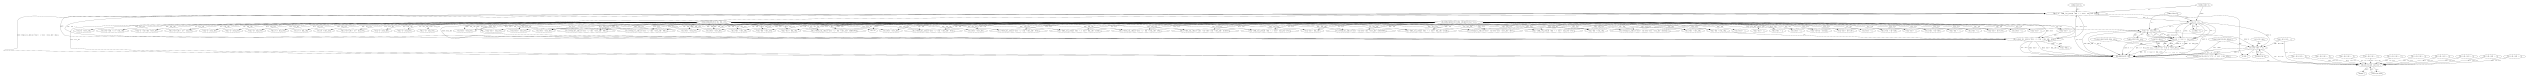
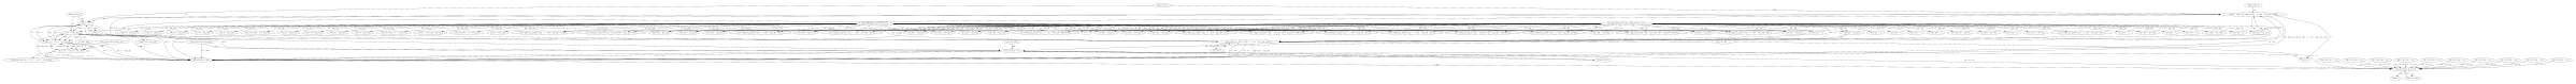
  digraph {
    fontname="Courier Prime"
    node [fontname="Courier Prime"]
    edge [fontname="Courier Prime"]
    n1 [label="(Call,n = read_i32_leb128 (buf + 1, buf + buf_len, &val))"]
    n2 [label="(Call,read_i32_leb128 (buf + 1, buf + buf_len, &val))"]
    n3 [label="(Call,n > 0)"]
    n4 [label="(Block,)"]
    n5 [label="(MethodReturn,int)"]
    n6 [label="(Call,&val)"]
    n7 [label="(Call,n < buf_len)"]
    n8 [label="(Call,n > 0 && n < buf_len)"]
    n9 [label="(Call,op->len += n)"]
    n10 [label="(Literal,0)"]
    n11 [label="(Return,return op->len;)"]
    n12 [label="(MethodParameterIn,const unsigned char *buf)"]
    n13 [label="(Call,buf + buf_len)"]
    n14 [label="(Call,buf + 1)"]
    n15 [label="(Call,read_u32_leb128 (buf + 1, buf + buf_len, &val))"]
    n16 [label="(Call,buf + buf_len)"]
    n17 [label="(Call,read_u32_leb128 (buf + 1, buf + buf_len, &val))"]
    n18 [label="(Call,read_u32_leb128 (buf + 1, buf + buf_len, &count))"]
    n19 [label="(Call,buf + 1)"]
    n20 [label="(Call,read_u32_leb128 (buf + 1, buf + buf_len, &val))"]
    n21 [label="(Call,read_u32_leb128 (buf + op->len, buf + buf_len, &offset))"]
    n22 [label="(Call,read_u32_leb128 (buf + 1, buf + buf_len, &val))"]
    n23 [label="(Call,buf + 1)"]
    n24 [label="(Call,buf + buf_len)"]
    n25 [label="(Call,buf + 1)"]
    n26 [label="(Call,read_u32_leb128 (buf + op->len, buf + buf_len, &reserved))"]
    n27 [label="(Call,op->op = buf[0])"]
    n28 [label="(Call,buf + op->len)"]
    n29 [label="(Call,buf + 1)"]
    n30 [label="(Call,buf + op->len)"]
    n31 [label="(Call,read_u32_leb128 (buf + 1, buf + buf_len, &flag))"]
    n32 [label="(Call,read_u32_leb128 (buf + op->len, buf + buf_len, &def))"]
    n33 [label="(Call,read_i64_leb128 (buf + 1, buf + buf_len, &val))"]
    n34 [label="(Call,buf + buf_len)"]
    n35 [label="(Call,buf + 1)"]
    n36 [label="(Call,read_u32_leb128 (buf + op->len, buf + buf_len, &table[i]))"]
    n37 [label="(Call,buf + buf_len)"]
    n38 [label="(Call,buf + buf_len)"]
    n39 [label="(Call,buf + op->len)"]
    n40 [label="(Call,buf + 1)"]
    n41 [label="(Call,buf + buf_len)"]
    n42 [label="(Call,buf + buf_len)"]
    n43 [label="(Call,buf + 1)"]
    n44 [label="(Call,buf + buf_len)"]
    n45 [label="(Call,buf + buf_len)"]
    n46 [label="(Call,read_u64_leb128 (buf + 1, buf + buf_len, &val))"]
    n47 [label="(Call,read_i32_leb128 (buf + 1, buf + buf_len, &val))"]
    n48 [label="(Call,buf + buf_len)"]
    n49 [label="(Call,buf + buf_len)"]
    n50 [label="(Call,buf + buf_len)"]
    n51 [label="(Call,buf + op->len)"]
    n52 [label="(Call,buf + 1)"]
    n53 [label="(Call,buf + 1)"]
    n54 [label="(Call,buf + 1)"]
    n55 [label="(Call,buf + buf_len)"]
    n56 [label="(Call,buf + buf_len)"]
    n57 [label="(Call,read_u32_leb128 (buf + 1, buf + buf_len, &reserved))"]
    1000100
    n59 [label="(MethodParameterIn,int buf_len)"]
    n60 [label="(Call,n < buf_len)"]
    n61 [label="(Call,op->len + n <= buf_len)"]
    n62 [label="(Call,n + op->len < buf_len)"]
    n63 [label="(Call,op->len + n <= buf_len)"]
    n64 [label="(Call,n < buf_len)"]
    n65 [label="(Call,n < buf_len)"]
    n66 [label="(Call,n < buf_len)"]
    n67 [label="(Call,n < buf_len)"]
    n68 [label="(Call,n < buf_len)"]
    n69 [label="(Call,n < buf_len)"]
    n70 [label="(Call,op->len + n <= buf_len)"]
    n71 [label="(Call,n < buf_len)"]
    n72 [label="(Call,n < buf_len)"]
    n73 [label="(Call,n < buf_len)"]
    n74 [label="(Identifier,buf_len)"]
    n75 [label="(Call,!(n > 0 && n < buf_len))"]
    n76 [label="(Identifier,n)"]
    n77 [label="(ControlStructure,if (!(n > 0 && n < buf_len)))"]
    n78 [label="(Block,)"]
    n79 [label="(Call,op->len)"]
    n80 [label="(Call,op->len += n)"]
    n81 [label="(Call,op->len)"]
    n82 [label="(Call,op->len += n)"]
    n83 [label="(Call,op->len += n)"]
    n84 [label="(Call,op->len += n)"]
    n85 [label="(Call,op->len += n)"]
    n86 [label="(ControlStructure,break;)"]
    n87 [label="(Identifier,n)"]
    n88 [label="(Identifier,n)"]
    n89 [label="(Call,op->len = 1)"]
    n90 [label="(Identifier,n)"]
    n91 [label="(Call,op->len += n)"]
    n92 [label="(Literal,0x80)"]
    n93 [label="(Call,op->len += n)"]
    n94 [label="(Call,op->len += n)"]
    n95 [label="(Call,op->len += n)"]
    n96 [label="(ControlStructure,goto err;)"]
    n97 [label="(Call,op->len += n)"]
    n1 -> n2 [label="CFG: "]
    n1 -> n3 [label="DDG: n"]
    n1 -> n4 [label="AST: "]
    n1 -> n5 [label="DDG: read_i32_leb128 (buf + 1, buf + buf_len, &val)"]
    n2 -> n1 [label="AST: "]
    n2 -> n1 [label="DDG: buf + 1"]
    n2 -> n1 [label="DDG: buf + buf_len"]
    n2 -> n1 [label="DDG: &val"]
    n2 -> n5 [label="DDG: buf + 1"]
    n2 -> n5 [label="DDG: buf + buf_len"]
    n2 -> n5 [label="DDG: &val"]
    n2 -> n6 [label="CFG: "]
    n3 -> n5 [label="AST: n"]
    n3 -> n7 [label="DDG: n"]
    n3 -> n8 [label="AST: "]
    n3 -> n8 [label="DDG: n"]
    n3 -> n8 [label="DDG: 0"]
    n3 -> n9 [label="DDG: n"]
    n3 -> n10 [label="CFG: "]
    n5 -> n11 [label="CFG: "]
    n6 -> n2 [label="AST: "]
    n7 -> n5 [label="DDG: buf_len"]
    n7 -> n5 [label="DDG: n"]
    n7 -> n8 [label="AST: "]
    n7 -> n8 [label="DDG: n"]
    n7 -> n8 [label="DDG: buf_len"]
    n7 -> n9 [label="DDG: n"]
    n7 -> n74 [label="CFG: "]
    n8 -> n3 [label="CFG: "]
    n8 -> n5 [label="DDG: n > 0"]
    n8 -> n5 [label="DDG: n < buf_len"]
    n8 -> n7 [label="CFG: "]
    n8 -> n75 [label="AST: "]
    n8 -> n75 [label="DDG: n > 0"]
    n8 -> n75 [label="DDG: n < buf_len"]
    n9 -> n4 [label="AST: "]
    n9 -> n5 [label="DDG: op->len"]
    n9 -> n5 [label="DDG: n"]
    n9 -> n11 [label="DDG: op->len"]
    n9 -> n76 [label="CFG: "]
    n10 -> n3 [label="AST: "]
    n11 -> n78 [label="AST: "]
    n11 -> n79 [label="CFG: "]
    n12 -> n2 [label="DDG: buf"]
    n12 -> n5 [label="DDG: buf"]
    n12 -> n13 [label="DDG: buf"]
    n12 -> n14 [label="DDG: buf"]
    n12 -> n15 [label="DDG: buf"]
    n12 -> n16 [label="DDG: buf"]
    n12 -> n17 [label="DDG: buf"]
    n12 -> n18 [label="DDG: buf"]
    n12 -> n19 [label="DDG: buf"]
    n12 -> n20 [label="DDG: buf"]
    n12 -> n21 [label="DDG: buf"]
    n12 -> n22 [label="DDG: buf"]
    n12 -> n23 [label="DDG: buf"]
    n12 -> n24 [label="DDG: buf"]
    n12 -> n25 [label="DDG: buf"]
    n12 -> n26 [label="DDG: buf"]
    n12 -> n27 [label="DDG: buf"]
    n12 -> n28 [label="DDG: buf"]
    n12 -> n29 [label="DDG: buf"]
    n12 -> n30 [label="DDG: buf"]
    n12 -> n31 [label="DDG: buf"]
    n12 -> n32 [label="DDG: buf"]
    n12 -> n33 [label="DDG: buf"]
    n12 -> n34 [label="DDG: buf"]
    n12 -> n35 [label="DDG: buf"]
    n12 -> n36 [label="DDG: buf"]
    n12 -> n37 [label="DDG: buf"]
    n12 -> n38 [label="DDG: buf"]
    n12 -> n39 [label="DDG: buf"]
    n12 -> n40 [label="DDG: buf"]
    n12 -> n41 [label="DDG: buf"]
    n12 -> n42 [label="DDG: buf"]
    n12 -> n43 [label="DDG: buf"]
    n12 -> n44 [label="DDG: buf"]
    n12 -> n45 [label="DDG: buf"]
    n12 -> n46 [label="DDG: buf"]
    n12 -> n47 [label="DDG: buf"]
    n12 -> n48 [label="DDG: buf"]
    n12 -> n49 [label="DDG: buf"]
    n12 -> n50 [label="DDG: buf"]
    n12 -> n51 [label="DDG: buf"]
    n12 -> n52 [label="DDG: buf"]
    n12 -> n53 [label="DDG: buf"]
    n12 -> n54 [label="DDG: buf"]
    n12 -> n55 [label="DDG: buf"]
    n12 -> n56 [label="DDG: buf"]
    n12 -> n57 [label="DDG: buf"]
    n12 -> 1000100 [label="AST: "]
    n38 -> n2 [label="AST: "]
    n54 -> n2 [label="AST: "]
    n59 -> n2 [label="DDG: buf_len"]
    n59 -> n5 [label="DDG: buf_len"]
    n59 -> n7 [label="DDG: buf_len"]
    n59 -> n13 [label="DDG: buf_len"]
    n59 -> n15 [label="DDG: buf_len"]
    n59 -> n16 [label="DDG: buf_len"]
    n59 -> n17 [label="DDG: buf_len"]
    n59 -> n18 [label="DDG: buf_len"]
    n59 -> n20 [label="DDG: buf_len"]
    n59 -> n21 [label="DDG: buf_len"]
    n59 -> n22 [label="DDG: buf_len"]
    n59 -> n24 [label="DDG: buf_len"]
    n59 -> n26 [label="DDG: buf_len"]
    n59 -> n31 [label="DDG: buf_len"]
    n59 -> n32 [label="DDG: buf_len"]
-   n59 -> n33 [label="DDG: buf_len"]
    n59 -> n34 [label="DDG: buf_len"]
    n59 -> n36 [label="DDG: buf_len"]
    n59 -> n37 [label="DDG: buf_len"]
    n59 -> n38 [label="DDG: buf_len"]
    n59 -> n41 [label="DDG: buf_len"]
    n59 -> n42 [label="DDG: buf_len"]
    n59 -> n44 [label="DDG: buf_len"]
    n59 -> n45 [label="DDG: buf_len"]
    n59 -> n46 [label="DDG: buf_len"]
    n59 -> n47 [label="DDG: buf_len"]
    n59 -> n48 [label="DDG: buf_len"]
    n59 -> n49 [label="DDG: buf_len"]
    n59 -> n50 [label="DDG: buf_len"]
    n59 -> n55 [label="DDG: buf_len"]
    n59 -> n56 [label="DDG: buf_len"]
    n59 -> n57 [label="DDG: buf_len"]
    n59 -> 1000100 [label="AST: "]
    n59 -> n60 [label="DDG: buf_len"]
    n59 -> n61 [label="DDG: buf_len"]
    n59 -> n62 [label="DDG: buf_len"]
    n59 -> n63 [label="DDG: buf_len"]
    n59 -> n64 [label="DDG: buf_len"]
    n59 -> n65 [label="DDG: buf_len"]
    n59 -> n66 [label="DDG: buf_len"]
    n59 -> n67 [label="DDG: buf_len"]
    n59 -> n68 [label="DDG: buf_len"]
    n59 -> n69 [label="DDG: buf_len"]
    n59 -> n70 [label="DDG: buf_len"]
    n59 -> n71 [label="DDG: buf_len"]
    n59 -> n72 [label="DDG: buf_len"]
    n59 -> n73 [label="DDG: buf_len"]
    n74 -> n7 [label="AST: "]
    n75 -> n5 [label="DDG: n > 0 && n < buf_len"]
    n75 -> n5 [label="DDG: !(n > 0 && n < buf_len)"]
    n75 -> n8 [label="CFG: "]
    n75 -> n77 [label="AST: "]
    n76 -> n9 [label="AST: "]
    n79 -> n11 [label="AST: "]
    n80 -> n11 [label="DDG: op->len"]
    n81 -> n9 [label="AST: "]
    n82 -> n11 [label="DDG: op->len"]
    n83 -> n11 [label="DDG: op->len"]
    n84 -> n11 [label="DDG: op->len"]
    n85 -> n11 [label="DDG: op->len"]
    n86 -> n5 [label="DDG: <RET>"]
    n86 -> n9 [label="CFG: "]
    n87 -> n1 [label="AST: "]
    n88 -> n3 [label="CFG: "]
    n88 -> n7 [label="AST: "]
    n89 -> n9 [label="DDG: op->len"]
    n89 -> n11 [label="DDG: op->len"]
    n90 -> n1 [label="CFG: "]
    n90 -> n3 [label="AST: "]
    n91 -> n11 [label="DDG: op->len"]
    n92 -> n75 [label="CFG: "]
    n93 -> n11 [label="DDG: op->len"]
    n94 -> n11 [label="DDG: op->len"]
    n95 -> n11 [label="DDG: op->len"]
    n96 -> n75 [label="CFG: "]
    n97 -> n11 [label="DDG: op->len"]
  }
